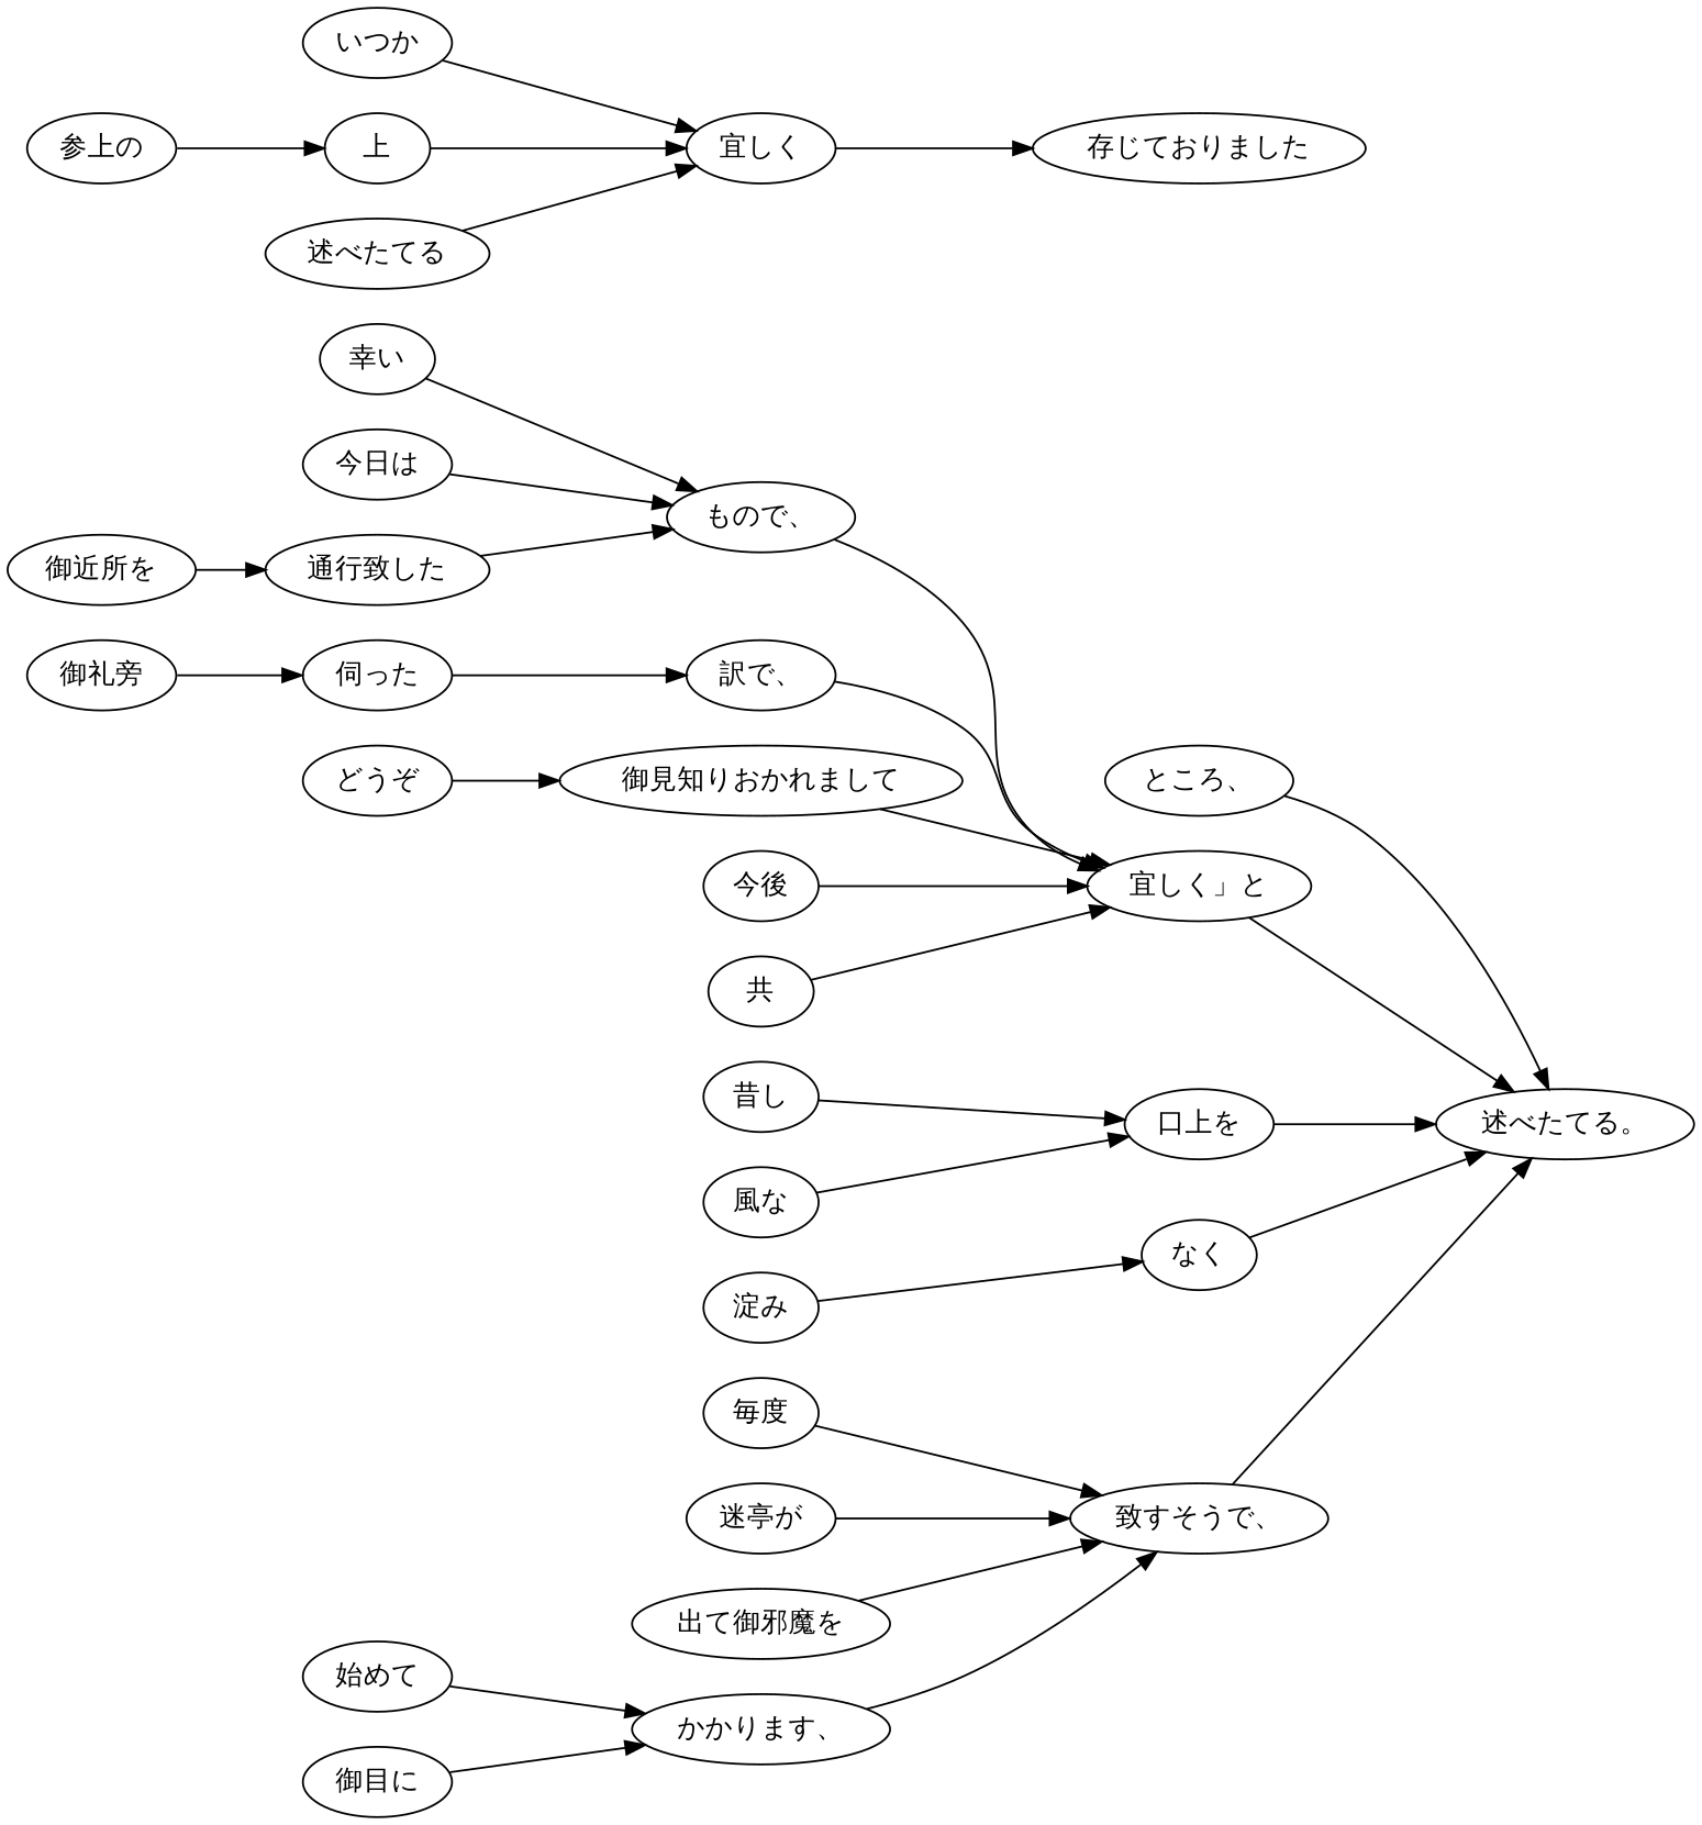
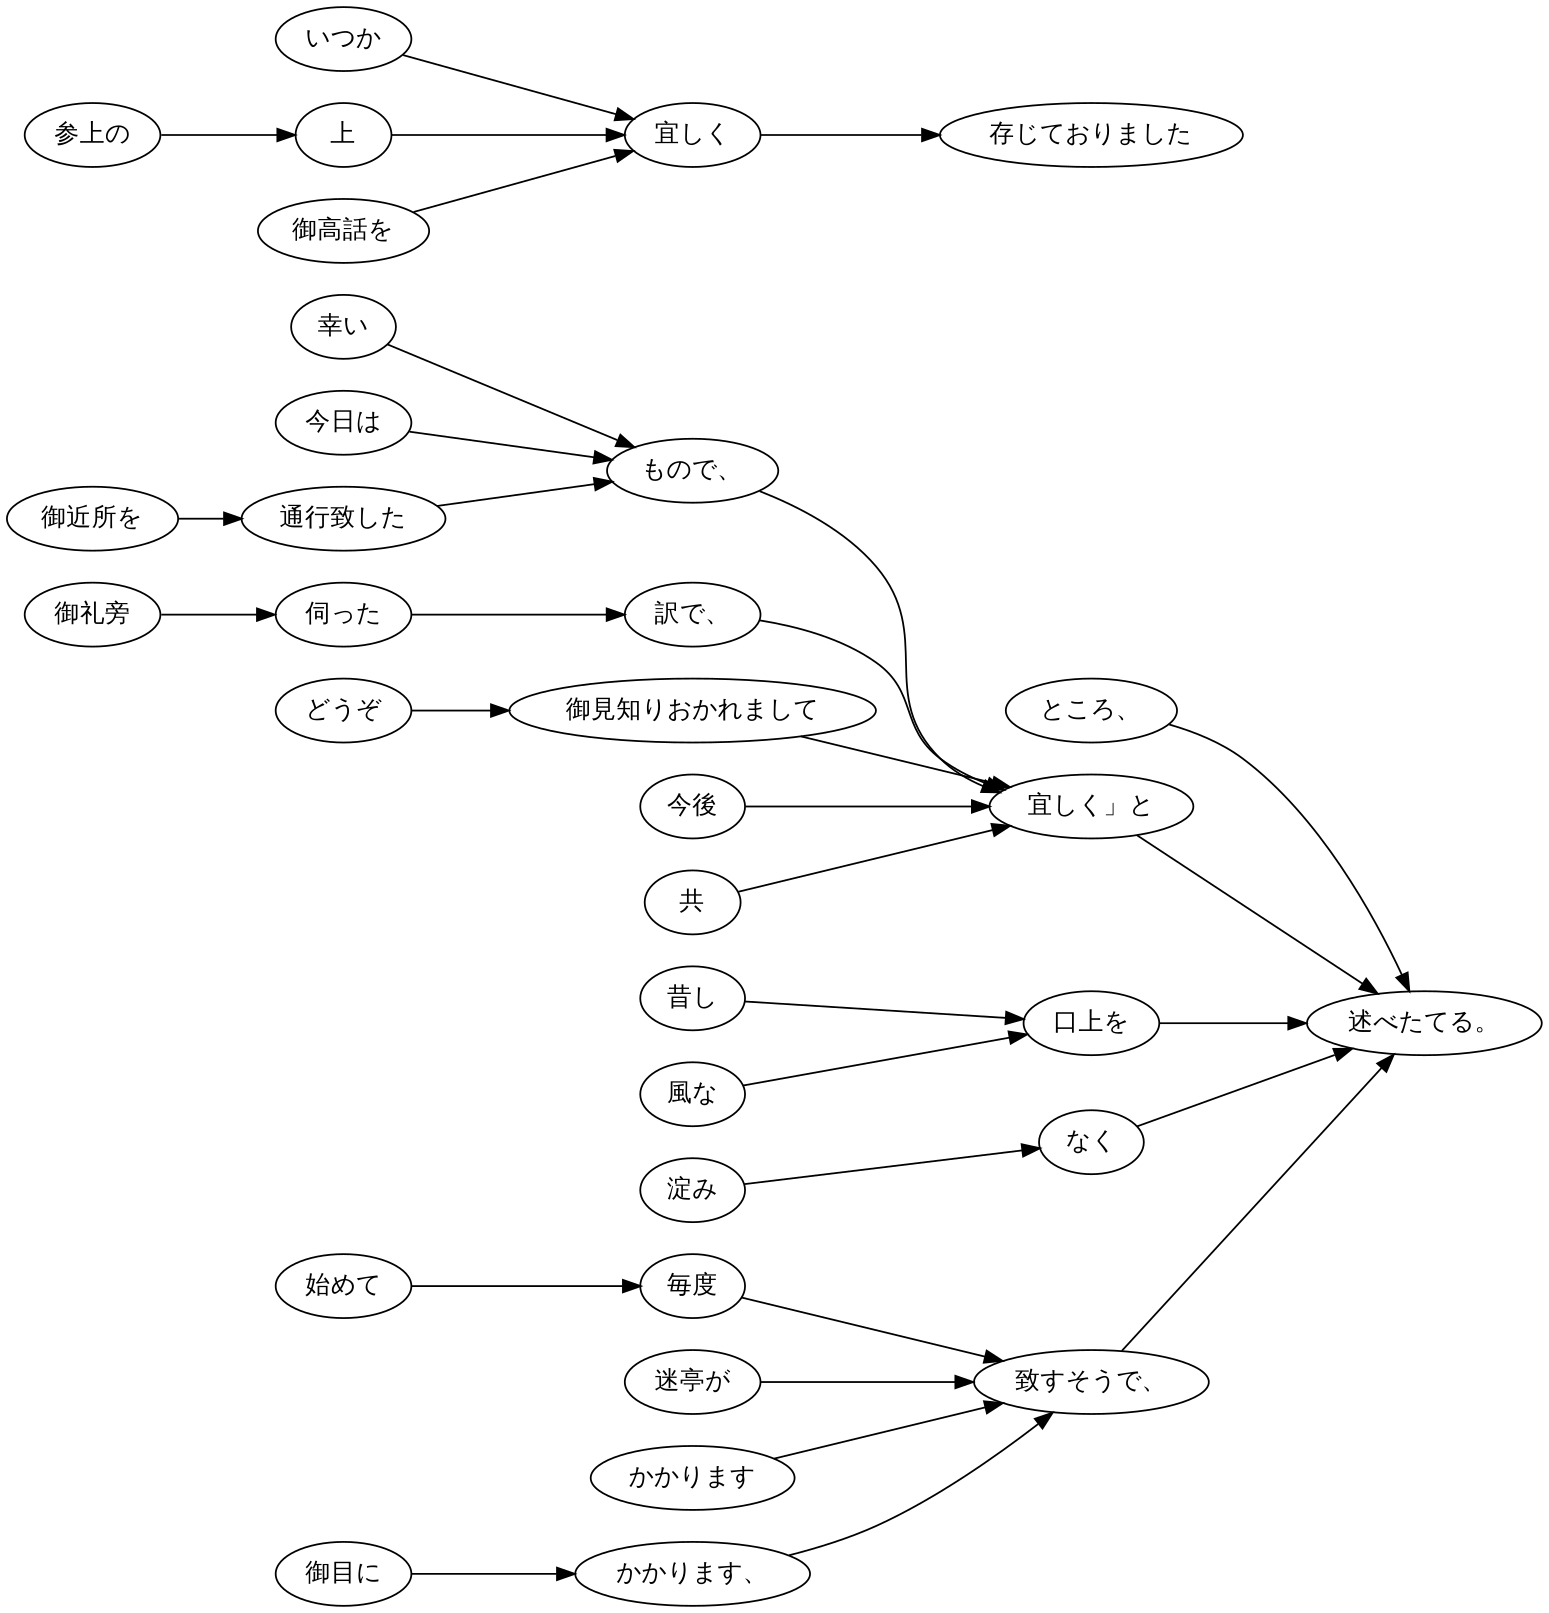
  digraph {
    fontname=Montserrat
    rankdir=LR
    node [fontname=Montserrat]
    edge [fontname=Montserrat]
    n1 [label="かかります、"]
    n2 [label="致すそうで、"]
    n3 [label="始めて"]
    n4 [label="御目に"]
    n5 [label="述べたてる。"]
    n6 [label="毎度"]
    n7 [label="迷亭が"]
-   n8 [label="出て御邪魔を"]
+   n8 [label="かかります"]
    n9 [label="いつか"]
    n10 [label="宜しく"]
    n11 [label="存じておりました"]
    n12 [label="参上の"]
    n13 [label="上"]
-   n14 [label="述べたてる"]
+   n14 [label="御高話を"]
    n15 [label="ところ、"]
    n16 [label="幸い"]
    n17 [label="もので、"]
    n18 [label="宜しく」と"]
    n19 [label="今日は"]
    n20 [label="御近所を"]
    n21 [label="通行致した"]
    n22 [label="御礼旁"]
    n23 [label="伺った"]
    n24 [label="訳で、"]
    n25 [label="どうぞ"]
    n26 [label="御見知りおかれまして"]
    n27 [label="今後"]
    n28 [label="共"]
    n29 [label="昔し"]
    n30 [label="口上を"]
    n31 [label="風な"]
    n32 [label="淀み"]
    n33 [label="なく"]
    n1 -> n2
    n2 -> n5
-   n3 -> n1
+   n3 -> n6
    n4 -> n1
    n6 -> n2
    n7 -> n2
    n8 -> n2
    n9 -> n10
    n10 -> n11
    n12 -> n13
    n13 -> n10
    n14 -> n10
    n15 -> n5
    n16 -> n17
    n17 -> n18
    n18 -> n5
    n19 -> n17
    n20 -> n21
    n21 -> n17
    n22 -> n23
    n23 -> n24
    n24 -> n18
    n25 -> n26
    n26 -> n18
    n27 -> n18
    n28 -> n18
    n29 -> n30
    n30 -> n5
    n31 -> n30
    n32 -> n33
    n33 -> n5
  }
